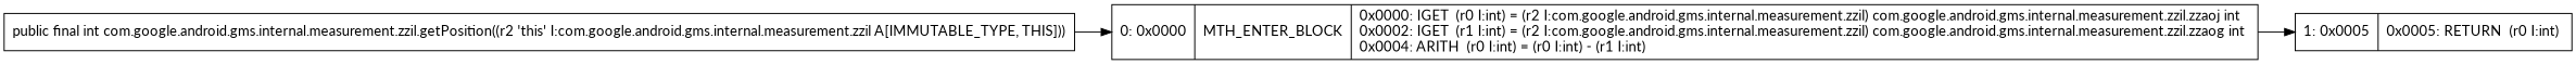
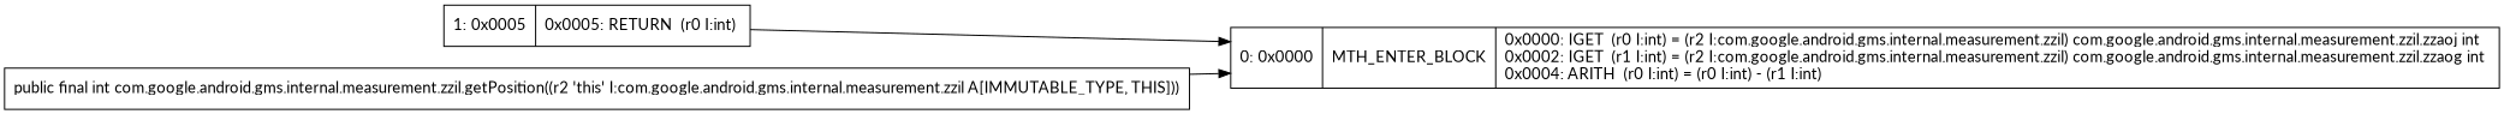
  digraph {
    rankdir=LR
    fontname=Lato
    node [shape=record fontname=Lato]
    edge [fontname=Lato]
    n1 [label="{0\:\ 0x0000|MTH_ENTER_BLOCK\l|0x0000: IGET  (r0 I:int) = (r2 I:com.google.android.gms.internal.measurement.zzil) com.google.android.gms.internal.measurement.zzil.zzaoj int \l0x0002: IGET  (r1 I:int) = (r2 I:com.google.android.gms.internal.measurement.zzil) com.google.android.gms.internal.measurement.zzil.zzaog int \l0x0004: ARITH  (r0 I:int) = (r0 I:int) \- (r1 I:int) \l}"]
    n2 [label="{1\:\ 0x0005|0x0005: RETURN  (r0 I:int) \l}"]
    n3 [label="{public final int com.google.android.gms.internal.measurement.zzil.getPosition((r2 'this' I:com.google.android.gms.internal.measurement.zzil A[IMMUTABLE_TYPE, THIS])) }"]
-   n1 -> n2
+   n2 -> n1
    n3 -> n1
  }
